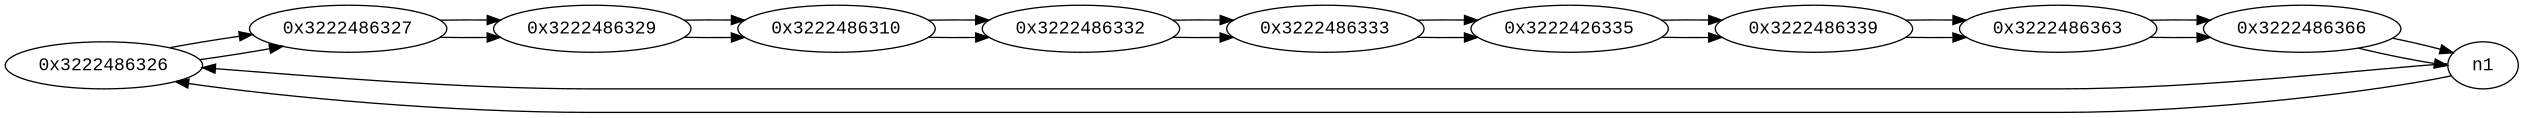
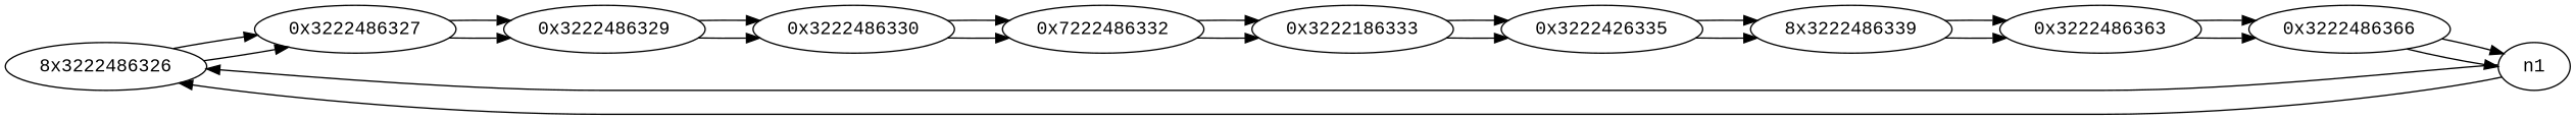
  digraph {
    fontname="Liberation Mono"
    rankdir=LR
    node [fontname="Liberation Mono"]
    edge [fontname="Liberation Mono"]
-   n1 [label="0x3222486326"]
+   n1 [label="8x3222486326"]
    n2 [label="0x3222486327"]
    n3 [label="0x3222486329"]
-   n4 [label="0x3222486310"]
-   n5 [label="0x3222486332"]
-   n6 [label="0x3222486333"]
+   n4 [label="0x3222486330"]
+   n5 [label="0x7222486332"]
+   n6 [label="0x3222186333"]
    n7 [label="0x3222426335"]
-   n8 [label="0x3222486339"]
+   n8 [label="8x3222486339"]
    n9 [label="0x3222486363"]
    n10 [label="0x3222486366"]
    n11 [label=n1]
    n1 -> n2
    n1 -> n2
    n2 -> n3
    n2 -> n3
    n3 -> n4
    n3 -> n4
    n4 -> n5
    n4 -> n5
    n5 -> n6
    n5 -> n6
    n6 -> n7
    n6 -> n7
    n7 -> n8
    n7 -> n8
    n8 -> n9
    n8 -> n9
    n9 -> n10
    n9 -> n10
    n10 -> n11
    n10 -> n11
    n11 -> n1
    n11 -> n1
  }
